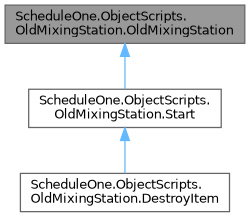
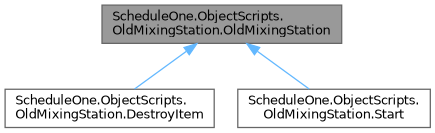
  digraph {
    rankdir=TB
    node [color=grey40 fillcolor=white fontname=Helvetica fontsize=10 shape=box style=filled]
    edge [color=steelblue1 dir=back fontname=Helvetica fontsize=10 labelfontname=Helvetica labelfontsize=10 style=solid]
    n1 [color=gray40 fillcolor=grey60 fontcolor=black height=0.2 label="ScheduleOne.ObjectScripts.\lOldMixingStation.OldMixingStation" width=0.4]
    n2 [height=0.2 label="ScheduleOne.ObjectScripts.\lOldMixingStation.DestroyItem" width=0.4]
    n3 [height=0.2 label="ScheduleOne.ObjectScripts.\lOldMixingStation.Start" width=0.4]
-   n3 -> n2
+   n1 -> n2
    n1 -> n3
  }
